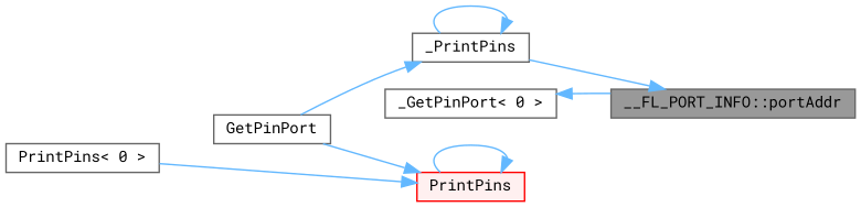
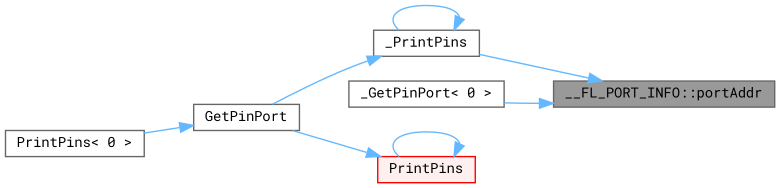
  digraph {
    fontname="Roboto Mono"
    rankdir=RL
    node [color=grey40 fillcolor=white fontname="Roboto Mono" fontsize=10 shape=box style=filled]
    edge [color=steelblue1 dir=back fontname="Roboto Mono" fontsize=10 labelfontname=Helvetica labelfontsize=10 style=solid]
    n1 [color=gray40 fillcolor=grey60 fontcolor=black height=0.2 label="__FL_PORT_INFO::portAddr" width=0.4]
    n2 [height=0.2 label=_PrintPins width=0.4]
    n3 [height=0.2 label="_GetPinPort\< 0 \>" width=0.4]
    n4 [height=0.2 label=GetPinPort width=0.4]
    n5 [height=0.2 label="PrintPins\< 0 \>" width=0.4]
    n6 [color=red fillcolor="#FFF0F0" height=0.2 label=PrintPins width=0.4]
    n1 -> n2
-   n3 -> n1
+   n1 -> n3
    n2 -> n2
    n2 -> n4
-   n6 -> n5
+   n4 -> n5
    n6 -> n4
    n6 -> n6
  }
